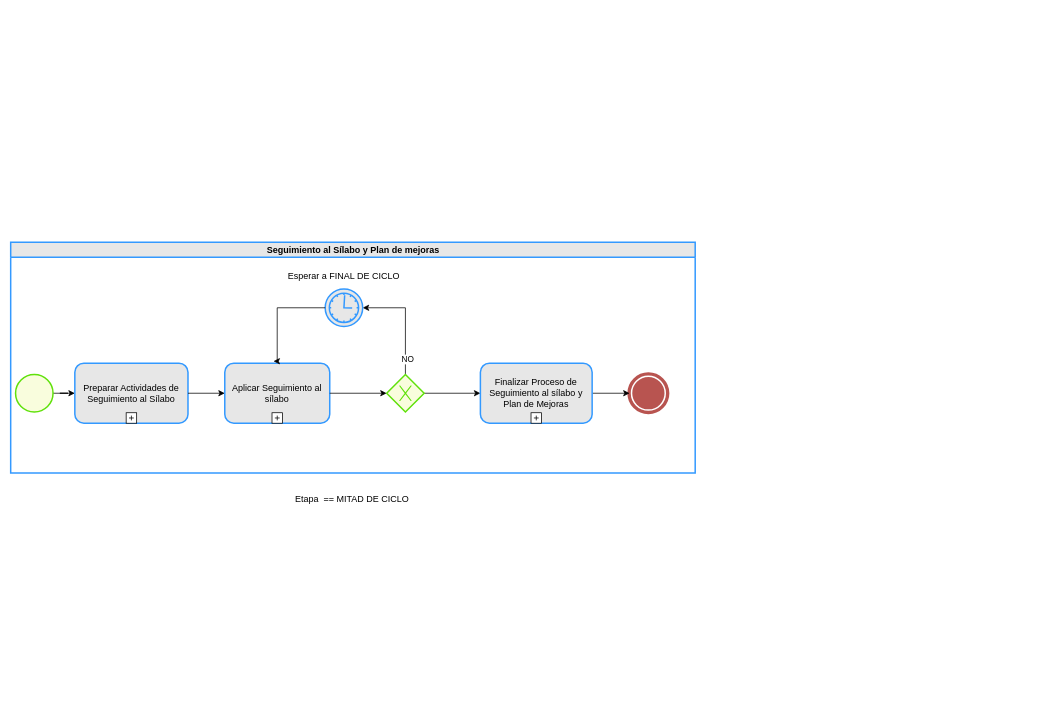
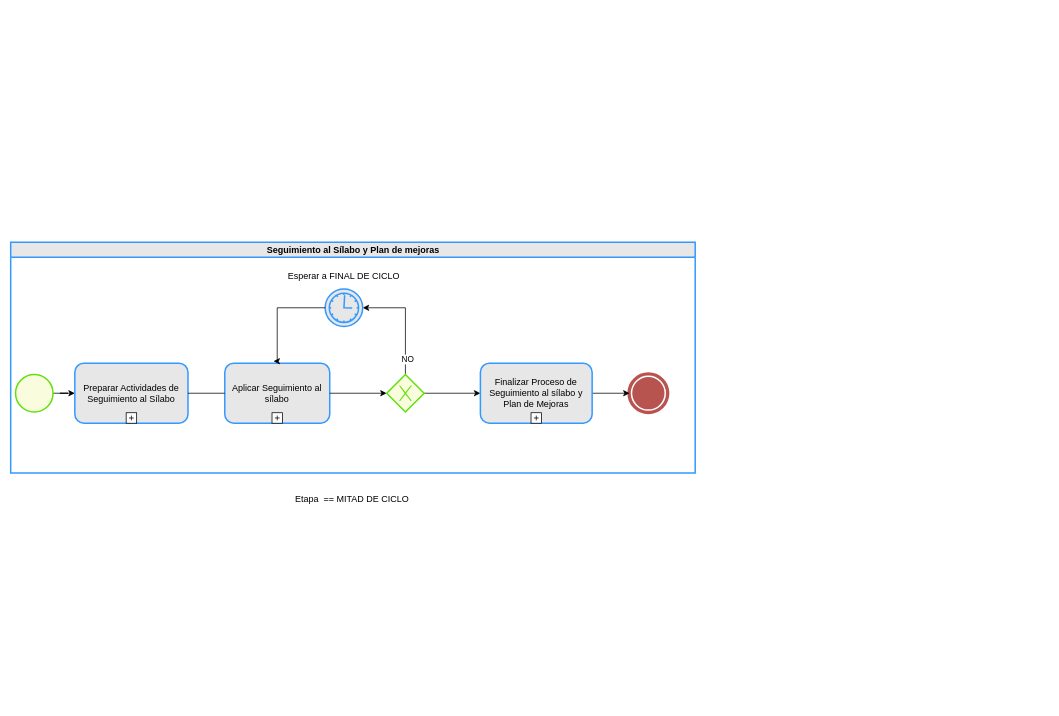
  <mxCell id="0" />
  <mxCell id="1" parent="0" />
  <mxCell id="2" value="" style="edgeStyle=orthogonalEdgeStyle;rounded=0;orthogonalLoop=1;jettySize=auto;html=1;" edge="1" parent="1"><mxGeometry relative="1" as="geometry"><mxPoint x="1390" y="919" as="targetPoint" /></mxGeometry></mxCell>
  <mxCell id="3" value="" style="edgeStyle=orthogonalEdgeStyle;rounded=0;orthogonalLoop=1;jettySize=auto;html=1;" edge="1" parent="1"><mxGeometry relative="1" as="geometry"><mxPoint x="1150" y="919" as="targetPoint" /></mxGeometry></mxCell>
  <mxCell id="4" value="Seguimiento al Sílabo y Plan de mejoras" style="swimlane;html=1;horizontal=0;startSize=20;strokeColor=#3399FF;strokeWidth=2;fillColor=#E7E7E7;rotation=90;" vertex="1" parent="1"><mxGeometry x="316" y="20" width="308" height="913" as="geometry" /></mxCell>
  <mxCell id="5" value="Preparar Actividades de Seguimiento al Sílabo" style="html=1;whiteSpace=wrap;rounded=1;dropTarget=0;strokeWidth=2;fillColor=#E7E7E7;strokeColor=#3399FF;" vertex="1" parent="4"><mxGeometry x="-216.94" y="464" width="150.94" height="80" as="geometry" /></mxCell>
  <mxCell id="6" value="" style="html=1;shape=plus;outlineConnect=0;" vertex="1" parent="5"><mxGeometry x="0.5" y="1" width="14" height="14" relative="1" as="geometry"><mxPoint x="-7" y="-14" as="offset" /></mxGeometry></mxCell>
  <mxCell id="7" style="edgeStyle=orthogonalEdgeStyle;rounded=0;orthogonalLoop=1;jettySize=auto;html=1;entryX=0;entryY=0.5;entryDx=0;entryDy=0;" edge="1" parent="4" source="8" target="5"><mxGeometry relative="1" as="geometry" /></mxCell>
  <mxCell id="8" value="" style="shape=mxgraph.bpmn.shape;html=1;verticalLabelPosition=bottom;labelBackgroundColor=#ffffff;verticalAlign=top;align=center;perimeter=ellipsePerimeter;outlineConnect=0;outline=standard;symbol=general;strokeColor=#60e10b;fillColor=#F9FDDD;strokeWidth=2;" vertex="1" parent="4"><mxGeometry x="-296.0" y="479" width="50" height="50" as="geometry" /></mxCell>
  <mxCell id="9" value="Aplicar Seguimiento al sílabo" style="html=1;whiteSpace=wrap;rounded=1;dropTarget=0;strokeWidth=2;fillColor=#E7E7E7;strokeColor=#3399FF;" vertex="1" parent="4"><mxGeometry x="-16.94" y="464" width="140" height="80" as="geometry" /></mxCell>
  <mxCell id="10" value="" style="html=1;shape=plus;outlineConnect=0;" vertex="1" parent="9"><mxGeometry x="0.5" y="1" width="14" height="14" relative="1" as="geometry"><mxPoint x="-7" y="-14" as="offset" /></mxGeometry></mxCell>
- <mxCell id="11" value="" style="edgeStyle=orthogonalEdgeStyle;rounded=0;orthogonalLoop=1;jettySize=auto;html=1;" edge="1" parent="4" source="5" target="9"><mxGeometry relative="1" as="geometry" /></mxCell>
+ <mxCell id="11" value="" style="edgeStyle=orthogonalEdgeStyle;rounded=0;orthogonalLoop=1;jettySize=auto;html=1;endArrow=none;" edge="1" parent="4" source="5" target="9"><mxGeometry relative="1" as="geometry" /></mxCell>
  <mxCell id="12" value="" style="shape=mxgraph.bpmn.shape;html=1;verticalLabelPosition=bottom;labelBackgroundColor=#ffffff;verticalAlign=top;align=center;perimeter=ellipsePerimeter;outlineConnect=0;outline=end;symbol=terminate;strokeWidth=2;strokeColor=#B85450;" vertex="1" parent="4"><mxGeometry x="523.06" y="479" width="50" height="50" as="geometry" /></mxCell>
  <mxCell id="13" value="" style="edgeStyle=orthogonalEdgeStyle;rounded=0;orthogonalLoop=1;jettySize=auto;html=1;entryX=0;entryY=0.5;entryDx=0;entryDy=0;" edge="1" parent="4" source="9" target="17"><mxGeometry relative="1" as="geometry"><mxPoint x="156.0" y="577.0" as="targetPoint" /></mxGeometry></mxCell>
  <mxCell id="14" style="edgeStyle=orthogonalEdgeStyle;rounded=0;orthogonalLoop=1;jettySize=auto;html=1;entryX=1;entryY=0.5;entryDx=0;entryDy=0;" edge="1" parent="4" source="17" target="22"><mxGeometry relative="1" as="geometry"><Array as="points"><mxPoint x="224" y="390" /></Array></mxGeometry></mxCell>
  <mxCell id="15" value="NO" style="edgeLabel;html=1;align=center;verticalAlign=middle;resizable=0;points=[];" vertex="1" connectable="0" parent="14"><mxGeometry x="-0.71" y="-2" relative="1" as="geometry"><mxPoint as="offset" /></mxGeometry></mxCell>
  <mxCell id="16" style="edgeStyle=orthogonalEdgeStyle;rounded=0;orthogonalLoop=1;jettySize=auto;html=1;entryX=0;entryY=0.5;entryDx=0;entryDy=0;" edge="1" parent="4" source="17" target="19"><mxGeometry relative="1" as="geometry" /></mxCell>
  <mxCell id="17" value="" style="shape=mxgraph.bpmn.shape;html=1;verticalLabelPosition=bottom;labelBackgroundColor=#ffffff;verticalAlign=top;align=center;perimeter=rhombusPerimeter;background=gateway;outlineConnect=0;outline=none;symbol=exclusiveGw;strokeWidth=2;strokeColor=#60E10B;fillColor=#F9FDDD;" vertex="1" parent="4"><mxGeometry x="199" y="479" width="50" height="50" as="geometry" /></mxCell>
  <mxCell id="18" style="edgeStyle=orthogonalEdgeStyle;rounded=0;orthogonalLoop=1;jettySize=auto;html=1;entryX=0;entryY=0.5;entryDx=0;entryDy=0;" edge="1" parent="4" source="19" target="12"><mxGeometry relative="1" as="geometry" /></mxCell>
  <mxCell id="19" value="Finalizar Proceso de Seguimiento al sílabo y Plan de Mejoras" style="html=1;whiteSpace=wrap;rounded=1;dropTarget=0;strokeWidth=2;fillColor=#E7E7E7;strokeColor=#3399FF;" vertex="1" parent="4"><mxGeometry x="324" y="464" width="149.06" height="80" as="geometry" /></mxCell>
  <mxCell id="20" value="" style="html=1;shape=plus;outlineConnect=0;" vertex="1" parent="19"><mxGeometry x="0.5" y="1" width="14" height="14" relative="1" as="geometry"><mxPoint x="-7" y="-14" as="offset" /></mxGeometry></mxCell>
  <mxCell id="21" value="Etapa&amp;nbsp; == MITAD DE CICLO" style="text;html=1;strokeColor=none;fillColor=none;align=center;verticalAlign=middle;whiteSpace=wrap;rounded=0;" vertex="1" parent="4"><mxGeometry x="72.94" y="632" width="160" height="25" as="geometry" /></mxCell>
  <mxCell id="22" value="" style="shape=mxgraph.bpmn.shape;html=1;verticalLabelPosition=bottom;labelBackgroundColor=#ffffff;verticalAlign=top;align=center;perimeter=ellipsePerimeter;outlineConnect=0;outline=eventInt;symbol=timer;strokeColor=#3399FF;strokeWidth=2;fillColor=#E7E7E7;" vertex="1" parent="4"><mxGeometry x="117" y="365" width="50" height="50" as="geometry" /></mxCell>
  <mxCell id="23" style="edgeStyle=orthogonalEdgeStyle;rounded=0;orthogonalLoop=1;jettySize=auto;html=1;entryX=0.464;entryY=-0.034;entryDx=0;entryDy=0;entryPerimeter=0;" edge="1" parent="4" source="22" target="9"><mxGeometry relative="1" as="geometry"><mxPoint x="54" y="455" as="targetPoint" /><Array as="points"><mxPoint x="53" y="390" /></Array></mxGeometry></mxCell>
  <mxCell id="24" value="Esperar a FINAL DE CICLO" style="text;html=1;strokeColor=none;fillColor=none;align=center;verticalAlign=middle;whiteSpace=wrap;rounded=0;" vertex="1" parent="4"><mxGeometry x="57" y="334" width="170" height="27" as="geometry" /></mxCell>
